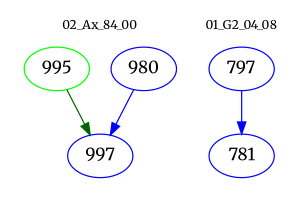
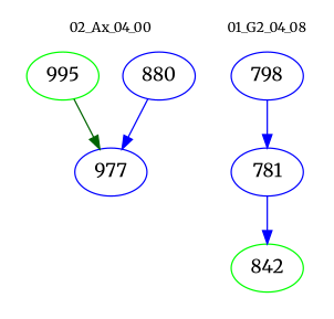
  digraph {
    fontname=Merriweather
    node [color=blue fontname=Merriweather]
    edge [color=blue fontname=Merriweather]
-   n1 [label=980]
-   n2 [label=997]
+   n1 [label=880]
+   n2 [label=977]
    n3 [color=green label=995]
-   n4 [label=797]
+   n4 [label=798]
    n5 [label=781]
+   n6 [color=green label=842]
    subgraph cluster_1 {
      color=white
      fontsize=10
-     label="02_Ax_84_00"
+     label="02_Ax_04_00"
      n1
      n2
      n3
    }
    subgraph cluster_2 {
      color=white
      fontsize=10
      label="01_G2_04_08"
      n4
      n5
+     n6
    }
    n1 -> n2
    n3 -> n2 [color=darkgreen]
    n4 -> n5
+   n5 -> n6
  }
